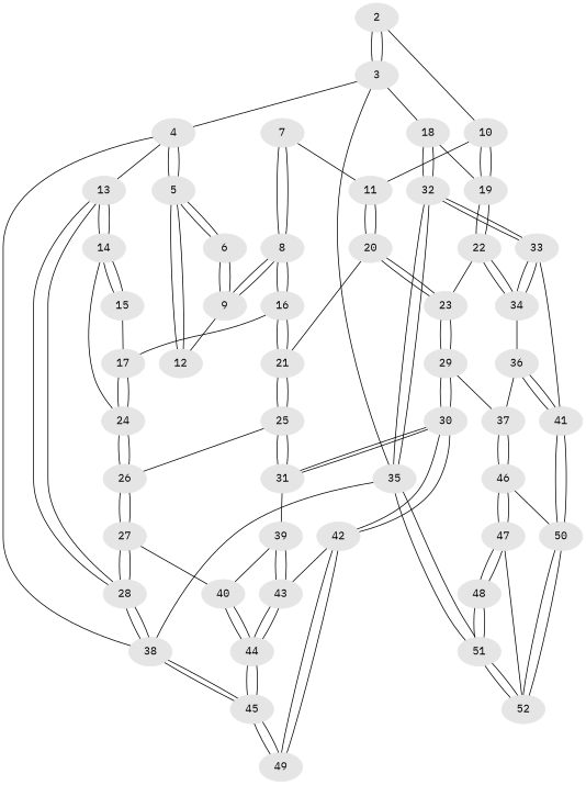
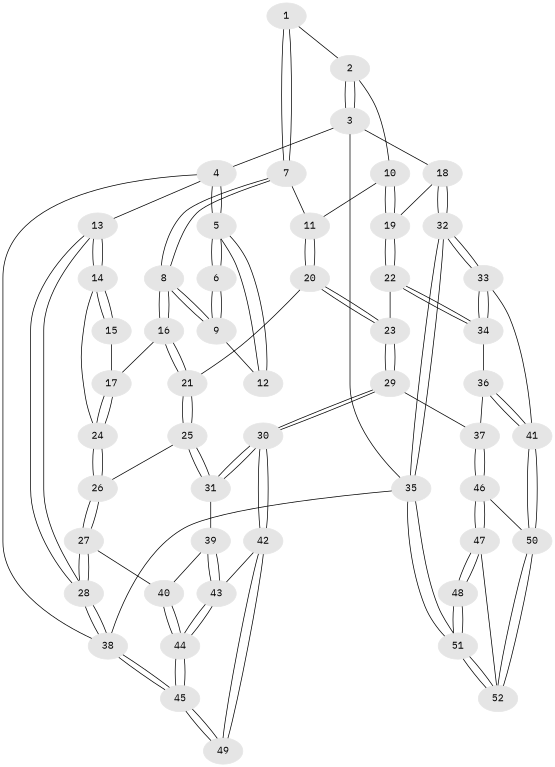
  graph {
    fontname="IBM Plex Mono"
    node [color=gray90 fontname="IBM Plex Mono" style=filled]
    edge [fontname="IBM Plex Mono"]
+   1
    2
    7
    3
    10
    8
    11
    4
    18
    35
    19
    5
    13
    38
    32
    51
    6
    12
    14
    28
    45
    9
    16
    20
    17
    21
    22
    23
    15
    24
    26
    25
    33
    34
    29
    31
    36
    30
    37
    27
    39
    40
    44
    42
    46
    43
    49
    41
    50
    52
    47
    48
+   1 -- 2
+   1 -- 7
+   1 -- 7
    2 -- 3
    2 -- 3
    2 -- 10
    7 -- 8
    7 -- 8
    7 -- 11
    3 -- 4
    3 -- 18
    3 -- 35
    10 -- 11
    10 -- 19
    10 -- 19
    8 -- 9
    8 -- 9
    8 -- 16
    8 -- 16
    11 -- 20
    11 -- 20
    4 -- 5
    4 -- 5
    4 -- 13
    4 -- 38
    18 -- 19
    18 -- 32
    18 -- 32
    35 -- 38
    35 -- 51
    35 -- 51
    19 -- 22
    19 -- 22
    5 -- 6
    5 -- 6
    5 -- 12
    5 -- 12
    13 -- 14
    13 -- 14
    13 -- 28
    13 -- 28
    38 -- 45
    38 -- 45
    32 -- 35
    32 -- 35
    32 -- 33
    32 -- 33
    51 -- 52
    51 -- 52
    6 -- 9
    6 -- 9
    14 -- 15
    14 -- 15
    14 -- 24
    28 -- 38
    28 -- 38
    45 -- 49
    45 -- 49
    9 -- 12
    16 -- 17
    16 -- 21
    16 -- 21
    20 -- 21
    20 -- 23
    20 -- 23
    17 -- 24
    17 -- 24
    21 -- 25
    21 -- 25
    22 -- 23
    22 -- 34
    22 -- 34
    23 -- 29
    23 -- 29
    15 -- 17
    24 -- 26
    24 -- 26
    26 -- 27
    26 -- 27
    25 -- 26
    25 -- 31
    25 -- 31
    33 -- 34
    33 -- 34
    33 -- 41
    34 -- 36
    29 -- 30
    29 -- 30
    29 -- 37
    31 -- 39
    36 -- 37
    36 -- 41
    36 -- 41
    30 -- 31
    30 -- 31
    30 -- 42
    30 -- 42
    37 -- 46
    37 -- 46
    27 -- 28
    27 -- 28
    27 -- 40
    39 -- 40
    39 -- 43
    39 -- 43
    40 -- 44
    40 -- 44
    44 -- 45
    44 -- 45
    42 -- 43
    42 -- 49
    42 -- 49
    46 -- 50
    46 -- 47
    46 -- 47
    43 -- 44
    43 -- 44
    41 -- 50
    41 -- 50
    50 -- 52
    50 -- 52
    47 -- 52
    47 -- 48
    47 -- 48
    48 -- 51
    48 -- 51
  }
